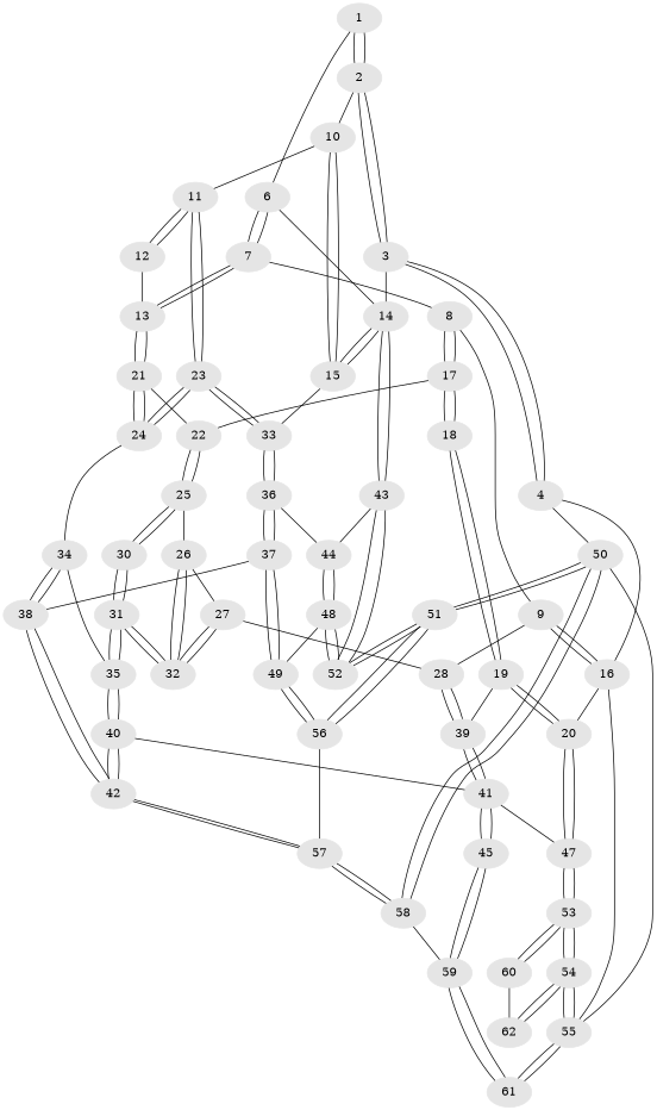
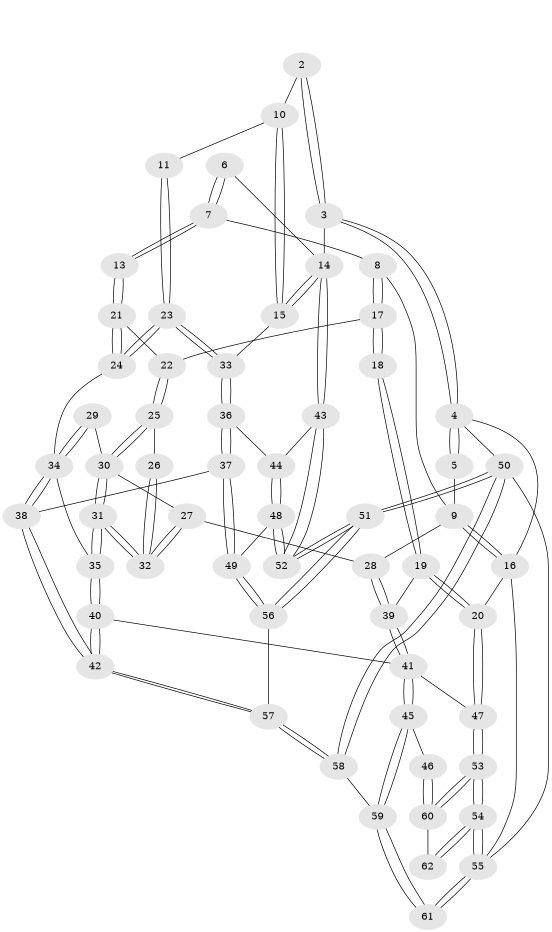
  graph {
    node [color=gray90 style=filled]
-   1
    2
    6
    3
    10
    14
    7
    4
    11
    15
+   5
    16
    50
    43
    9
    20
    55
    51
    58
    28
    8
    13
-   12
    17
    21
    18
    22
    23
    33
    24
    44
    52
    36
    47
    61
    19
    25
    39
    41
    53
    34
    26
    30
+   29
    27
    32
    31
    35
    38
    40
    37
    42
    49
    48
    56
    57
    45
+   46
    59
    60
    62
    54
-   1 -- 2
-   1 -- 2
-   1 -- 6
    2 -- 3
    2 -- 3
    2 -- 10
    6 -- 14
    6 -- 7
    6 -- 7
    3 -- 14
    3 -- 4
    3 -- 4
    10 -- 11
    10 -- 15
    10 -- 15
    14 -- 15
    14 -- 15
    14 -- 43
    14 -- 43
    7 -- 8
    7 -- 13
    7 -- 13
+   4 -- 5
+   4 -- 5
    4 -- 16
    4 -- 50
-   11 -- 12
-   11 -- 12
    11 -- 23
    11 -- 23
    15 -- 33
+   5 -- 9
    16 -- 20
    16 -- 55
    50 -- 55
    50 -- 51
    50 -- 51
    50 -- 58
    50 -- 58
    43 -- 44
    43 -- 52
    43 -- 52
    9 -- 16
    9 -- 16
    9 -- 28
    20 -- 47
    20 -- 47
    55 -- 61
    55 -- 61
    51 -- 52
    51 -- 52
    51 -- 56
    51 -- 56
    58 -- 59
    28 -- 39
    28 -- 39
    8 -- 9
    8 -- 17
    8 -- 17
    13 -- 21
    13 -- 21
-   12 -- 13
    17 -- 18
    17 -- 18
    17 -- 22
    21 -- 22
    21 -- 24
    21 -- 24
    18 -- 19
    18 -- 19
    22 -- 25
    22 -- 25
    23 -- 33
    23 -- 33
    23 -- 24
    23 -- 24
    33 -- 36
    33 -- 36
    24 -- 34
    44 -- 48
    44 -- 48
    36 -- 44
    36 -- 37
    36 -- 37
    47 -- 53
    47 -- 53
    19 -- 20
    19 -- 20
    19 -- 39
    25 -- 26
    25 -- 30
    25 -- 30
    39 -- 41
    39 -- 41
    41 -- 47
    41 -- 45
    41 -- 45
    53 -- 60
    53 -- 60
    53 -- 54
    53 -- 54
    34 -- 35
    34 -- 38
    34 -- 38
-   26 -- 27
+   30 -- 27
    26 -- 32
    26 -- 32
    30 -- 31
    30 -- 31
+   29 -- 34
+   29 -- 34
+   29 -- 30
    27 -- 28
    27 -- 32
    27 -- 32
    31 -- 32
    31 -- 32
    31 -- 35
    31 -- 35
    35 -- 40
    35 -- 40
    38 -- 42
    38 -- 42
    40 -- 41
    40 -- 42
    40 -- 42
    37 -- 38
    37 -- 49
    37 -- 49
    42 -- 57
    42 -- 57
    49 -- 56
    49 -- 56
    48 -- 52
    48 -- 52
    48 -- 49
    56 -- 57
    57 -- 58
    57 -- 58
+   45 -- 46
    45 -- 59
    45 -- 59
+   46 -- 60
+   46 -- 60
    59 -- 61
    59 -- 61
    60 -- 62
    54 -- 55
    54 -- 55
    54 -- 62
    54 -- 62
  }
